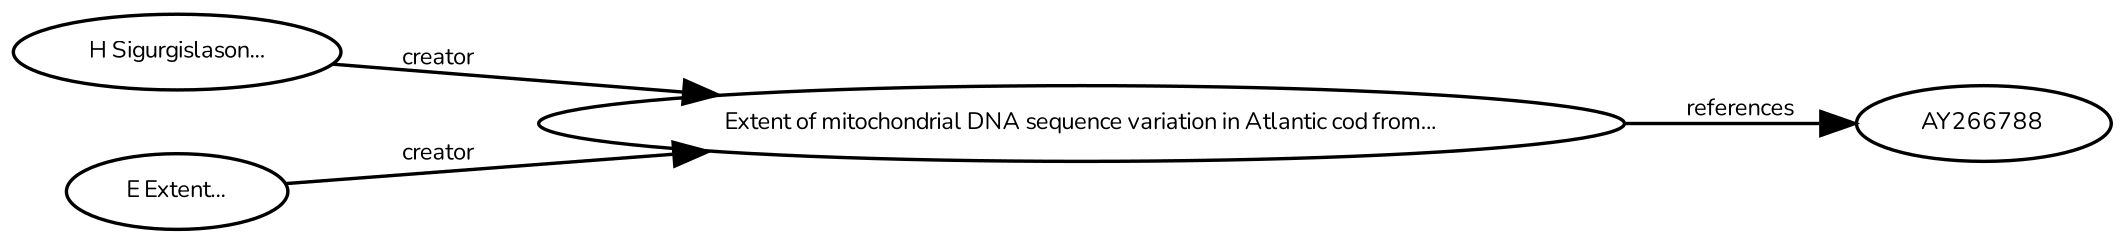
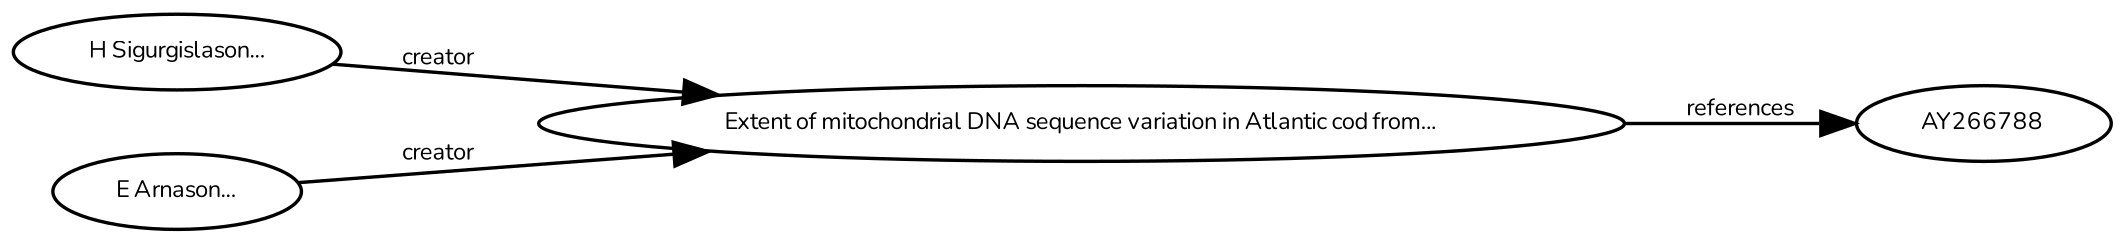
  digraph {
    rankdir=LR
    fontname=Nunito
    node [fontname=Nunito fontsize=7]
    edge [fontname=Nunito fontsize=7]
    n1 [height=0.27433100247 label="Extent of mitochondrial DNA sequence variation in Atlantic cod from..." width=0.27433100247]
    n2 [height=0.27433100247 label=AY266788 width=0.27433100247]
    n3 [height=0.27433100247 label="H Sigurgislason..." width=0.27433100247]
-   n4 [height=0.27433100247 label="E Extent..." width=0.27433100247]
+   n4 [height=0.27433100247 label="E Arnason..." width=0.27433100247]
    n1 -> n2 [label=references]
    n3 -> n1 [label=creator]
    n4 -> n1 [label=creator]
  }
